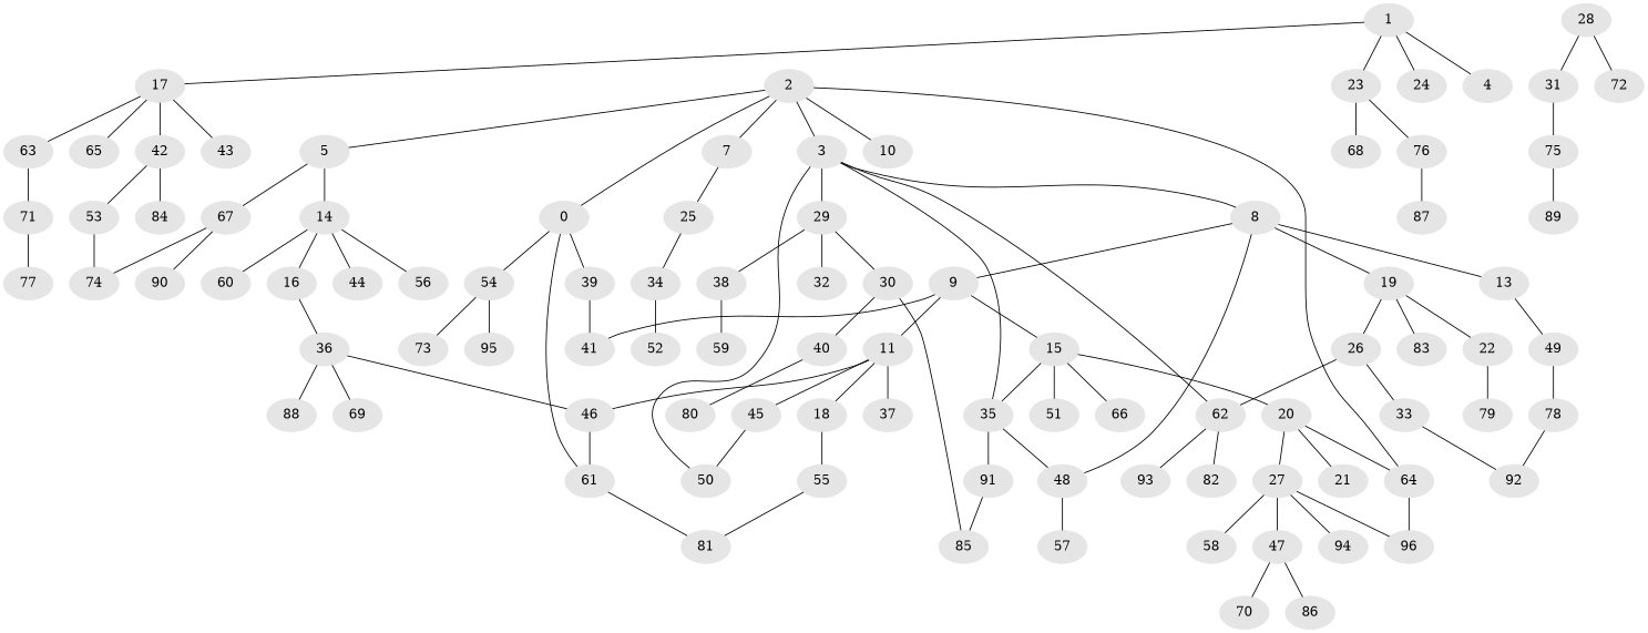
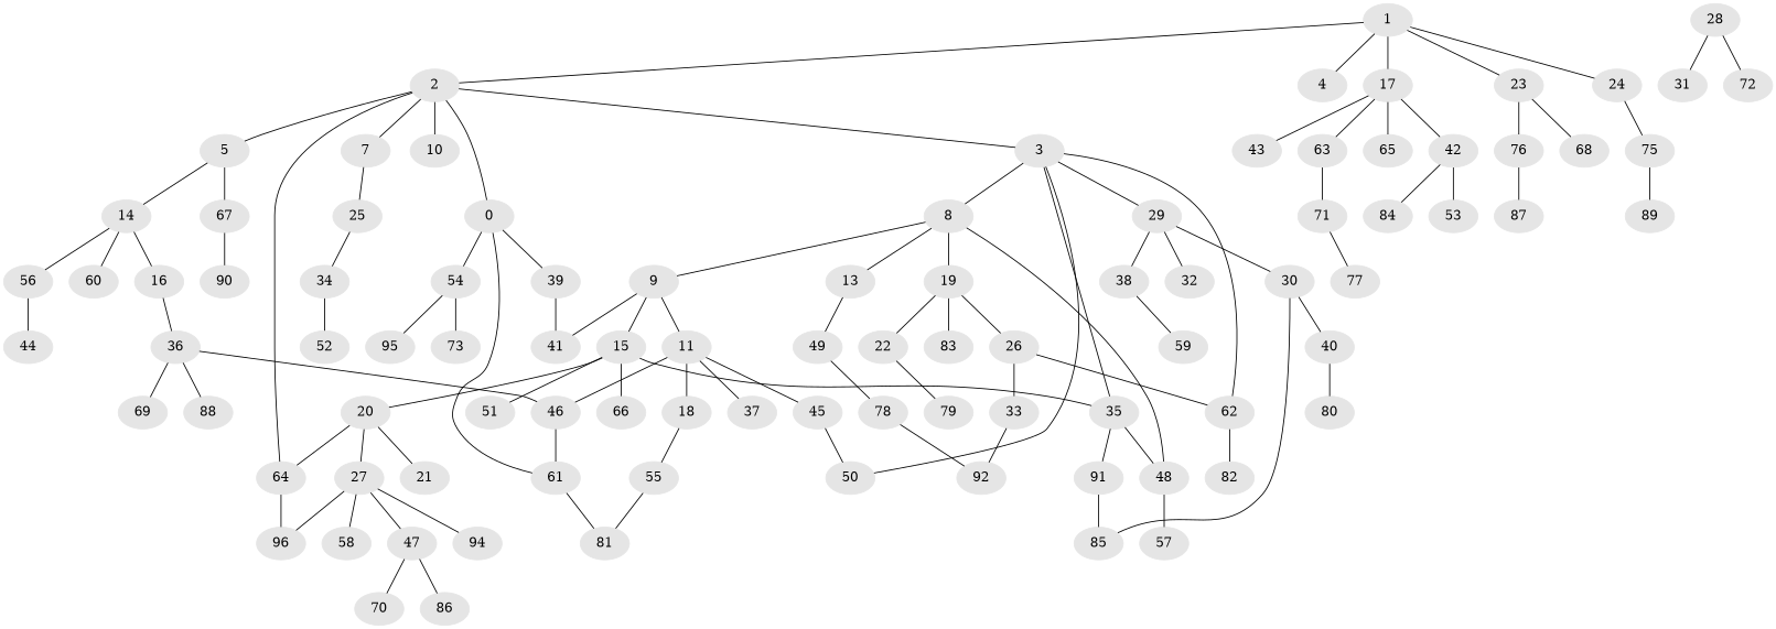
  graph {
    node [color=gray90 style=filled]
    1
    2
    4
    17
    23
    24
    3
    5
    n9 [label=0]
    7
    10
    64
    42
    43
    63
    65
    68
    76
    8
    29
    35
    50
    62
    14
    67
    39
    54
    61
    25
    96
    9
    13
    19
    48
    30
    32
    38
    91
    82
-   93
    16
    44
    56
    60
-   74
    90
    41
    73
    95
    81
    34
    11
    15
    49
    22
    26
    83
    57
    18
    37
    45
    46
    20
    51
    66
    55
    78
    36
    21
    27
    69
    88
    53
    84
    71
    79
    33
    58
    47
    94
    28
    31
    72
    87
    52
    92
    70
    86
    75
    40
    85
    59
    80
    89
    77
+   1 -- 2
    1 -- 4
    1 -- 17
    1 -- 23
    1 -- 24
    2 -- 3
    2 -- 5
    2 -- n9
    2 -- 7
    2 -- 10
    2 -- 64
    17 -- 42
    17 -- 43
    17 -- 63
    17 -- 65
    23 -- 68
    23 -- 76
    3 -- 8
    3 -- 29
    3 -- 35
    3 -- 50
    3 -- 62
    5 -- 14
    5 -- 67
    n9 -- 39
    n9 -- 54
    n9 -- 61
    7 -- 25
    64 -- 96
    42 -- 53
    42 -- 84
    63 -- 71
    76 -- 87
    8 -- 9
    8 -- 13
    8 -- 19
    8 -- 48
    29 -- 30
    29 -- 32
    29 -- 38
    35 -- 48
    35 -- 91
    62 -- 82
-   62 -- 93
    14 -- 16
-   14 -- 44
+   56 -- 44
    14 -- 56
    14 -- 60
-   67 -- 74
    67 -- 90
    39 -- 41
    54 -- 73
    54 -- 95
    61 -- 81
    25 -- 34
    9 -- 41
    9 -- 11
    9 -- 15
    13 -- 49
    19 -- 22
    19 -- 26
    19 -- 83
    48 -- 57
    30 -- 40
    30 -- 85
    38 -- 59
    91 -- 85
    16 -- 36
    34 -- 52
    11 -- 18
    11 -- 37
    11 -- 45
    11 -- 46
    15 -- 35
    15 -- 20
    15 -- 51
    15 -- 66
    49 -- 78
    22 -- 79
    26 -- 62
    26 -- 33
    18 -- 55
    45 -- 50
    46 -- 61
    20 -- 64
    20 -- 21
    20 -- 27
    55 -- 81
    78 -- 92
    36 -- 46
    36 -- 69
    36 -- 88
    27 -- 96
    27 -- 58
    27 -- 47
    27 -- 94
-   53 -- 74
    71 -- 77
    33 -- 92
    47 -- 70
    47 -- 86
    28 -- 31
    28 -- 72
-   31 -- 75
+   24 -- 75
    75 -- 89
    40 -- 80
  }
